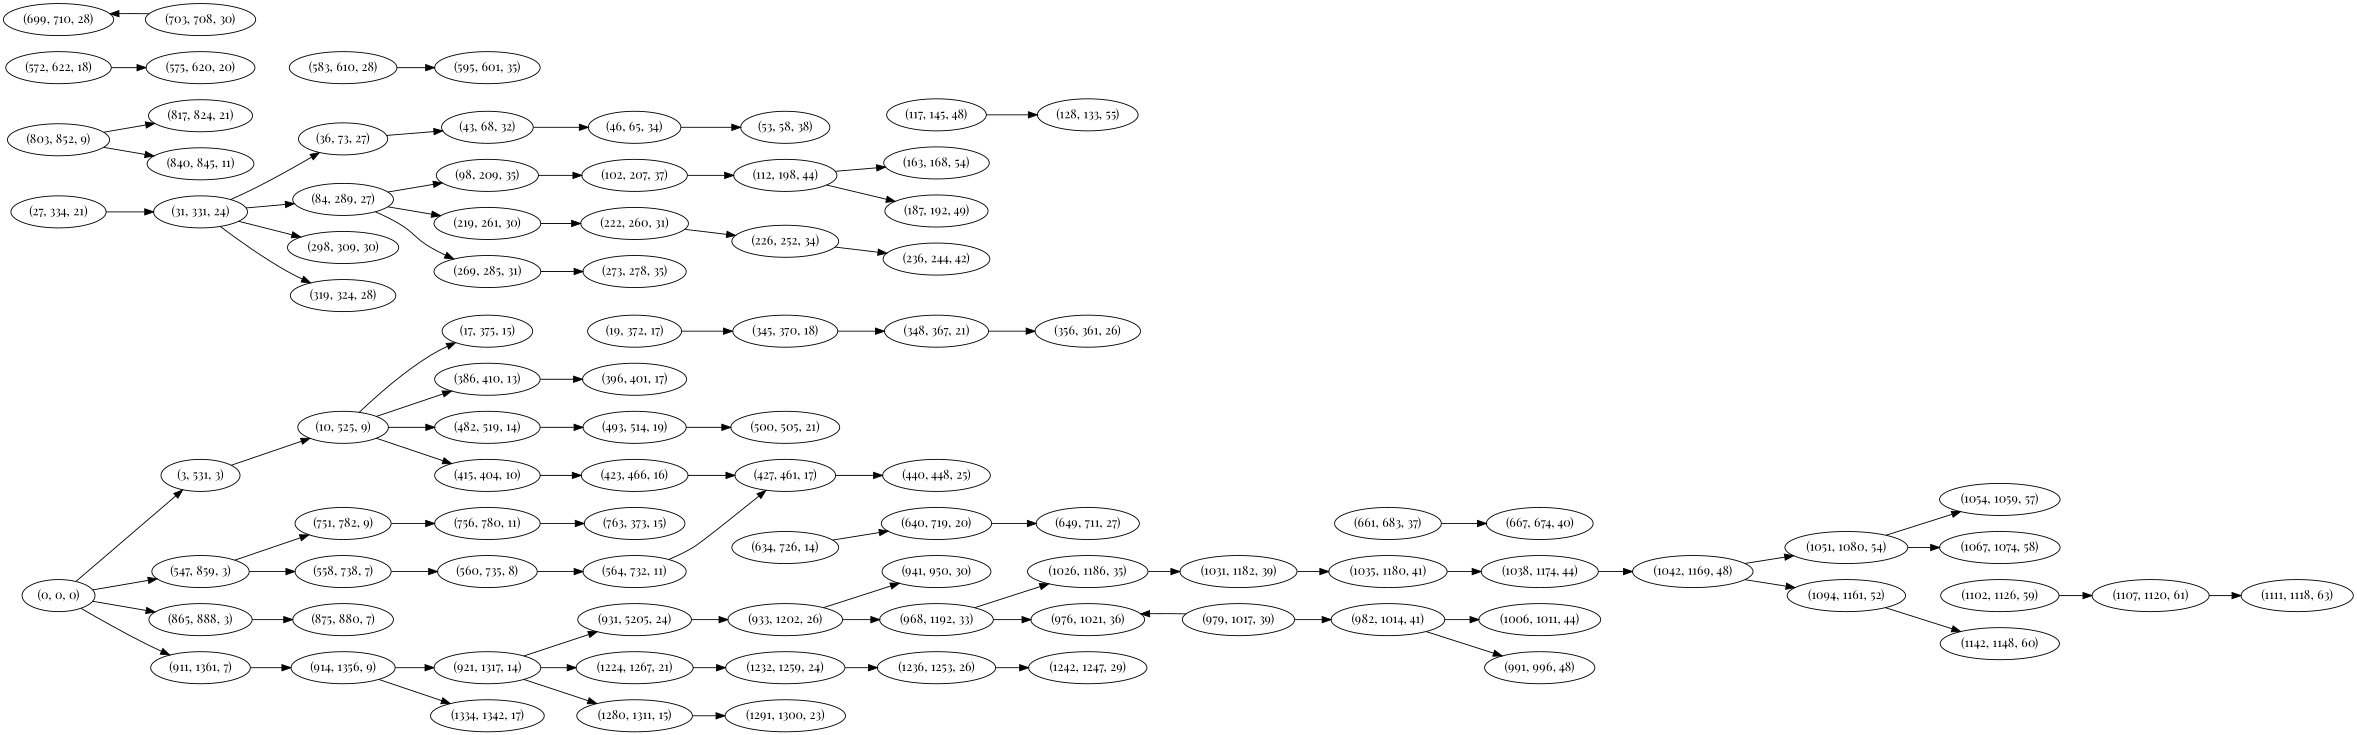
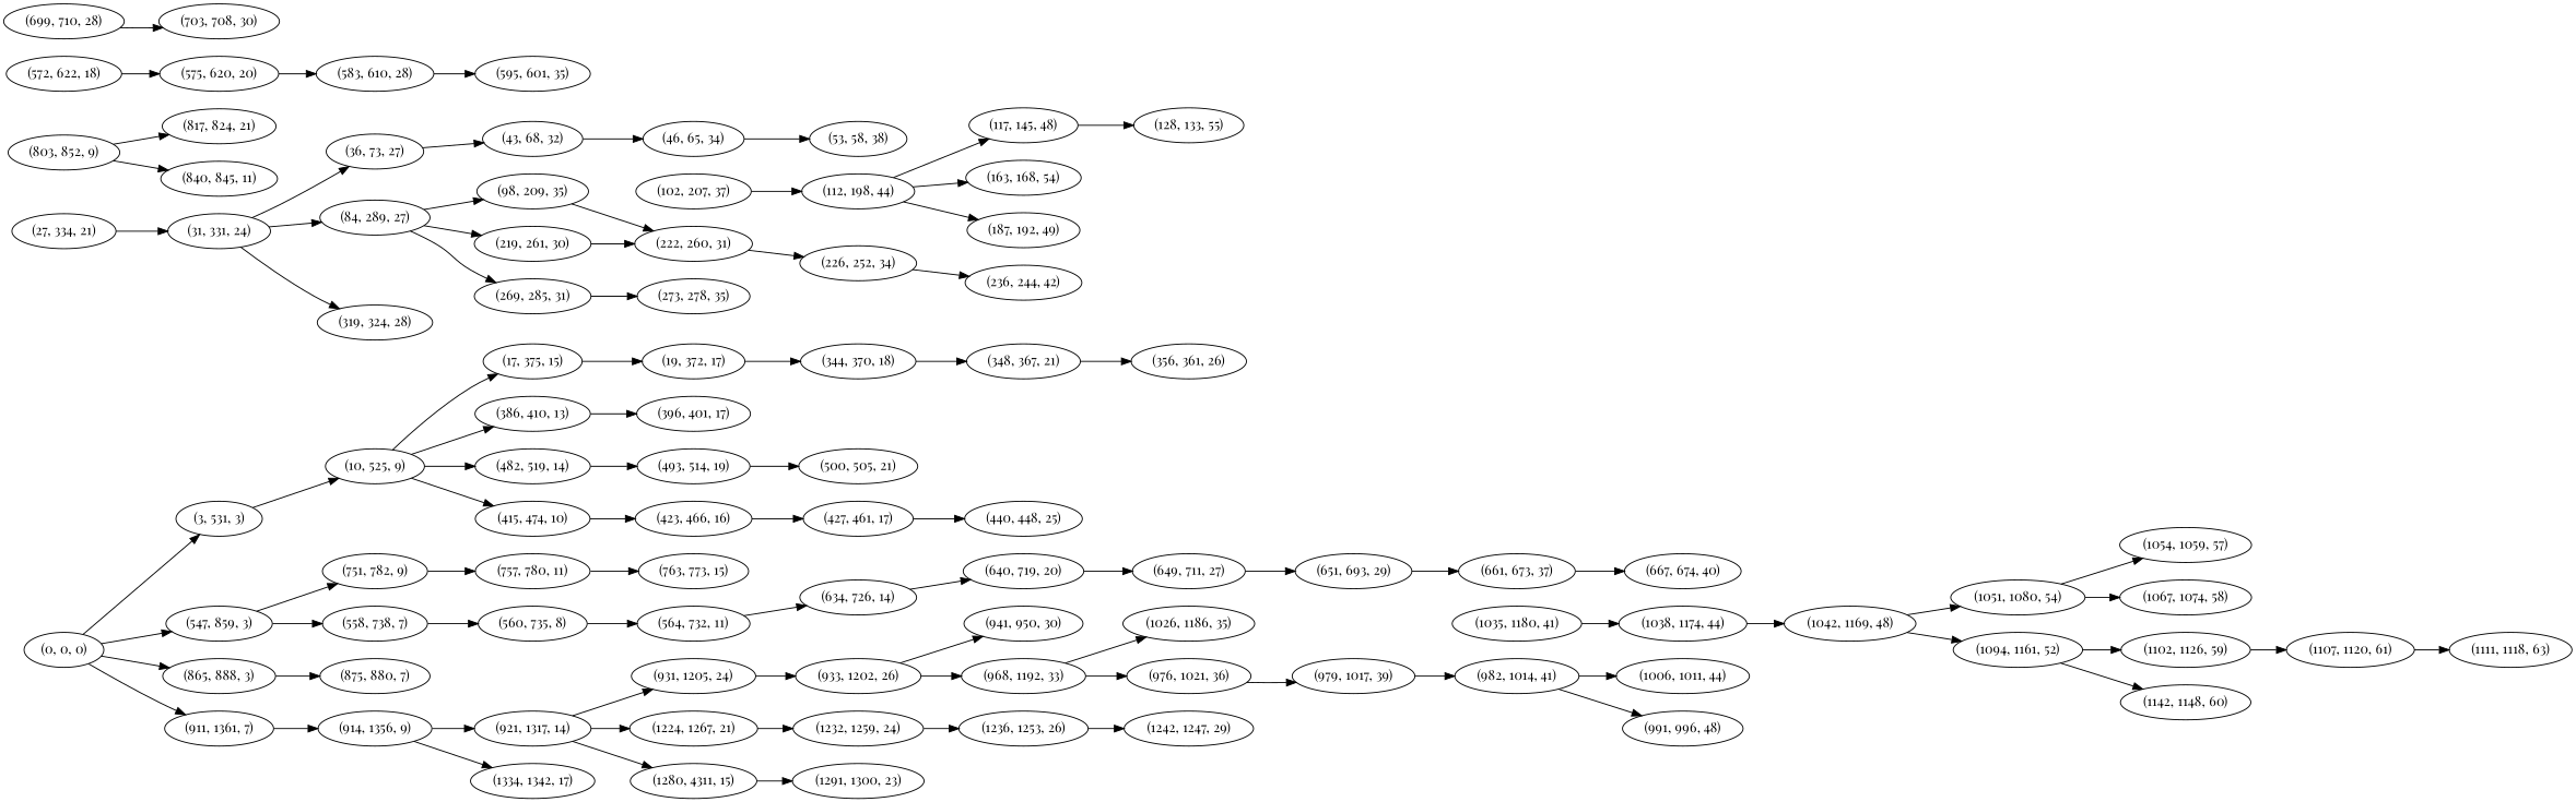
  digraph {
    fontname="Playfair Display"
    rankdir=LR
    node [fontname="Playfair Display"]
    edge [fontname="Playfair Display"]
    "(0, 0, 0)"
    "(3, 531, 3)"
    "(547, 859, 3)"
    "(865, 888, 3)"
    "(911, 1361, 7)"
    "(10, 525, 9)"
    "(558, 738, 7)"
    "(751, 782, 9)"
    "(875, 880, 7)"
    "(914, 1356, 9)"
    "(17, 375, 15)"
    "(386, 410, 13)"
-   "(415, 474, 10)" [label="(415, 404, 10)"]
+   "(415, 474, 10)"
    "(482, 519, 14)"
    "(19, 372, 17)"
    "(396, 401, 17)"
    "(423, 466, 16)"
    "(493, 514, 19)"
-   "(344, 370, 18)" [label="(345, 370, 18)"]
+   "(344, 370, 18)"
    "(348, 367, 21)"
    "(27, 334, 21)"
    "(31, 331, 24)"
    "(36, 73, 27)"
    "(84, 289, 27)"
-   "(298, 309, 30)"
    "(319, 324, 28)"
    "(43, 68, 32)"
    "(98, 209, 35)"
    "(219, 261, 30)"
    "(269, 285, 31)"
    "(46, 65, 34)"
    "(53, 58, 38)"
    "(102, 207, 37)"
    "(222, 260, 31)"
    "(273, 278, 35)"
    "(112, 198, 44)"
    "(117, 145, 48)"
    "(163, 168, 54)"
    "(187, 192, 49)"
    "(128, 133, 55)"
    "(226, 252, 34)"
    "(236, 244, 42)"
    "(356, 361, 26)"
    "(427, 461, 17)"
    "(440, 448, 25)"
    "(500, 505, 21)"
    "(560, 735, 8)"
-   "(756, 780, 11)"
+   "(756, 780, 11)" [label="(757, 780, 11)"]
    "(803, 852, 9)"
    "(817, 824, 21)"
    "(840, 845, 11)"
    "(564, 732, 11)"
    "(634, 726, 14)"
    "(572, 622, 18)"
    "(575, 620, 20)"
    "(640, 719, 20)"
    "(583, 610, 28)"
    "(595, 601, 35)"
    "(649, 711, 27)"
-   "(661, 683, 37)"
+   "(651, 693, 29)"
+   "(661, 683, 37)" [label="(661, 673, 37)"]
    "(699, 710, 28)"
    "(703, 708, 30)"
    "(667, 674, 40)"
-   "(763, 773, 15)" [label="(763, 373, 15)"]
+   "(763, 773, 15)"
    "(921, 1317, 14)"
    "(1334, 1342, 17)"
-   "(931, 1205, 24)" [label="(931, 5205, 24)"]
+   "(931, 1205, 24)"
    "(1224, 1267, 21)"
-   "(1280, 1311, 15)"
+   "(1280, 1311, 15)" [label="(1280, 4311, 15)"]
    "(933, 1202, 26)"
    "(1232, 1259, 24)"
    "(1291, 1300, 23)"
    "(941, 950, 30)"
    "(968, 1192, 33)"
    "(976, 1021, 36)"
    "(1026, 1186, 35)"
    "(979, 1017, 39)"
-   "(1031, 1182, 39)"
    "(982, 1014, 41)"
    "(991, 996, 48)"
    "(1006, 1011, 44)"
    "(1035, 1180, 41)"
    "(1038, 1174, 44)"
    "(1042, 1169, 48)"
    "(1051, 1080, 54)"
    "(1094, 1161, 52)"
    "(1054, 1059, 57)"
    "(1067, 1074, 58)"
    "(1102, 1126, 59)"
    "(1142, 1148, 60)"
    "(1107, 1120, 61)"
    "(1111, 1118, 63)"
    "(1236, 1253, 26)"
    "(1242, 1247, 29)"
    "(0, 0, 0)" -> "(3, 531, 3)"
    "(0, 0, 0)" -> "(547, 859, 3)"
    "(0, 0, 0)" -> "(865, 888, 3)"
    "(0, 0, 0)" -> "(911, 1361, 7)"
    "(3, 531, 3)" -> "(10, 525, 9)"
    "(547, 859, 3)" -> "(558, 738, 7)"
    "(547, 859, 3)" -> "(751, 782, 9)"
    "(865, 888, 3)" -> "(875, 880, 7)"
    "(911, 1361, 7)" -> "(914, 1356, 9)"
    "(10, 525, 9)" -> "(17, 375, 15)"
    "(10, 525, 9)" -> "(386, 410, 13)"
    "(10, 525, 9)" -> "(415, 474, 10)"
    "(10, 525, 9)" -> "(482, 519, 14)"
    "(558, 738, 7)" -> "(560, 735, 8)"
    "(751, 782, 9)" -> "(756, 780, 11)"
    "(914, 1356, 9)" -> "(921, 1317, 14)"
    "(914, 1356, 9)" -> "(1334, 1342, 17)"
+   "(17, 375, 15)" -> "(19, 372, 17)"
    "(386, 410, 13)" -> "(396, 401, 17)"
    "(415, 474, 10)" -> "(423, 466, 16)"
    "(482, 519, 14)" -> "(493, 514, 19)"
    "(19, 372, 17)" -> "(344, 370, 18)"
    "(423, 466, 16)" -> "(427, 461, 17)"
    "(493, 514, 19)" -> "(500, 505, 21)"
    "(344, 370, 18)" -> "(348, 367, 21)"
    "(348, 367, 21)" -> "(356, 361, 26)"
    "(27, 334, 21)" -> "(31, 331, 24)"
    "(31, 331, 24)" -> "(36, 73, 27)"
    "(31, 331, 24)" -> "(84, 289, 27)"
-   "(31, 331, 24)" -> "(298, 309, 30)"
    "(31, 331, 24)" -> "(319, 324, 28)"
    "(36, 73, 27)" -> "(43, 68, 32)"
    "(84, 289, 27)" -> "(98, 209, 35)"
    "(84, 289, 27)" -> "(219, 261, 30)"
    "(84, 289, 27)" -> "(269, 285, 31)"
    "(43, 68, 32)" -> "(46, 65, 34)"
-   "(98, 209, 35)" -> "(102, 207, 37)"
+   "(98, 209, 35)" -> "(222, 260, 31)"
    "(219, 261, 30)" -> "(222, 260, 31)"
    "(269, 285, 31)" -> "(273, 278, 35)"
    "(46, 65, 34)" -> "(53, 58, 38)"
    "(102, 207, 37)" -> "(112, 198, 44)"
    "(222, 260, 31)" -> "(226, 252, 34)"
+   "(112, 198, 44)" -> "(117, 145, 48)"
    "(112, 198, 44)" -> "(163, 168, 54)"
    "(112, 198, 44)" -> "(187, 192, 49)"
    "(117, 145, 48)" -> "(128, 133, 55)"
    "(226, 252, 34)" -> "(236, 244, 42)"
    "(427, 461, 17)" -> "(440, 448, 25)"
    "(560, 735, 8)" -> "(564, 732, 11)"
    "(756, 780, 11)" -> "(763, 773, 15)"
    "(803, 852, 9)" -> "(817, 824, 21)"
    "(803, 852, 9)" -> "(840, 845, 11)"
-   "(564, 732, 11)" -> "(427, 461, 17)"
+   "(564, 732, 11)" -> "(634, 726, 14)"
    "(634, 726, 14)" -> "(640, 719, 20)"
    "(572, 622, 18)" -> "(575, 620, 20)"
+   "(575, 620, 20)" -> "(583, 610, 28)"
    "(640, 719, 20)" -> "(649, 711, 27)"
    "(583, 610, 28)" -> "(595, 601, 35)"
+   "(649, 711, 27)" -> "(651, 693, 29)"
+   "(651, 693, 29)" -> "(661, 683, 37)"
    "(661, 683, 37)" -> "(667, 674, 40)"
-   "(703, 708, 30)" -> "(699, 710, 28)"
+   "(699, 710, 28)" -> "(703, 708, 30)"
    "(921, 1317, 14)" -> "(931, 1205, 24)"
    "(921, 1317, 14)" -> "(1224, 1267, 21)"
    "(921, 1317, 14)" -> "(1280, 1311, 15)"
    "(931, 1205, 24)" -> "(933, 1202, 26)"
    "(1224, 1267, 21)" -> "(1232, 1259, 24)"
    "(1280, 1311, 15)" -> "(1291, 1300, 23)"
    "(933, 1202, 26)" -> "(941, 950, 30)"
    "(933, 1202, 26)" -> "(968, 1192, 33)"
    "(1232, 1259, 24)" -> "(1236, 1253, 26)"
    "(968, 1192, 33)" -> "(976, 1021, 36)"
    "(968, 1192, 33)" -> "(1026, 1186, 35)"
-   "(979, 1017, 39)" -> "(976, 1021, 36)"
-   "(1026, 1186, 35)" -> "(1031, 1182, 39)"
+   "(976, 1021, 36)" -> "(979, 1017, 39)"
    "(979, 1017, 39)" -> "(982, 1014, 41)"
-   "(1031, 1182, 39)" -> "(1035, 1180, 41)"
    "(982, 1014, 41)" -> "(991, 996, 48)"
    "(982, 1014, 41)" -> "(1006, 1011, 44)"
    "(1035, 1180, 41)" -> "(1038, 1174, 44)"
    "(1038, 1174, 44)" -> "(1042, 1169, 48)"
    "(1042, 1169, 48)" -> "(1051, 1080, 54)"
    "(1042, 1169, 48)" -> "(1094, 1161, 52)"
    "(1051, 1080, 54)" -> "(1054, 1059, 57)"
    "(1051, 1080, 54)" -> "(1067, 1074, 58)"
+   "(1094, 1161, 52)" -> "(1102, 1126, 59)"
    "(1094, 1161, 52)" -> "(1142, 1148, 60)"
    "(1102, 1126, 59)" -> "(1107, 1120, 61)"
    "(1107, 1120, 61)" -> "(1111, 1118, 63)"
    "(1236, 1253, 26)" -> "(1242, 1247, 29)"
  }
